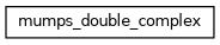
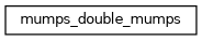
  digraph {
    rankdir=LR
-   n1 [color=black fillcolor=white fontname=Helvetica fontsize=10 height=0.2 label=mumps_double_complex shape=record style=filled width=0.4]
+   n1 [color=black fillcolor=white fontname=Helvetica fontsize=10 height=0.2 label=mumps_double_mumps shape=record style=filled width=0.4]
  }
